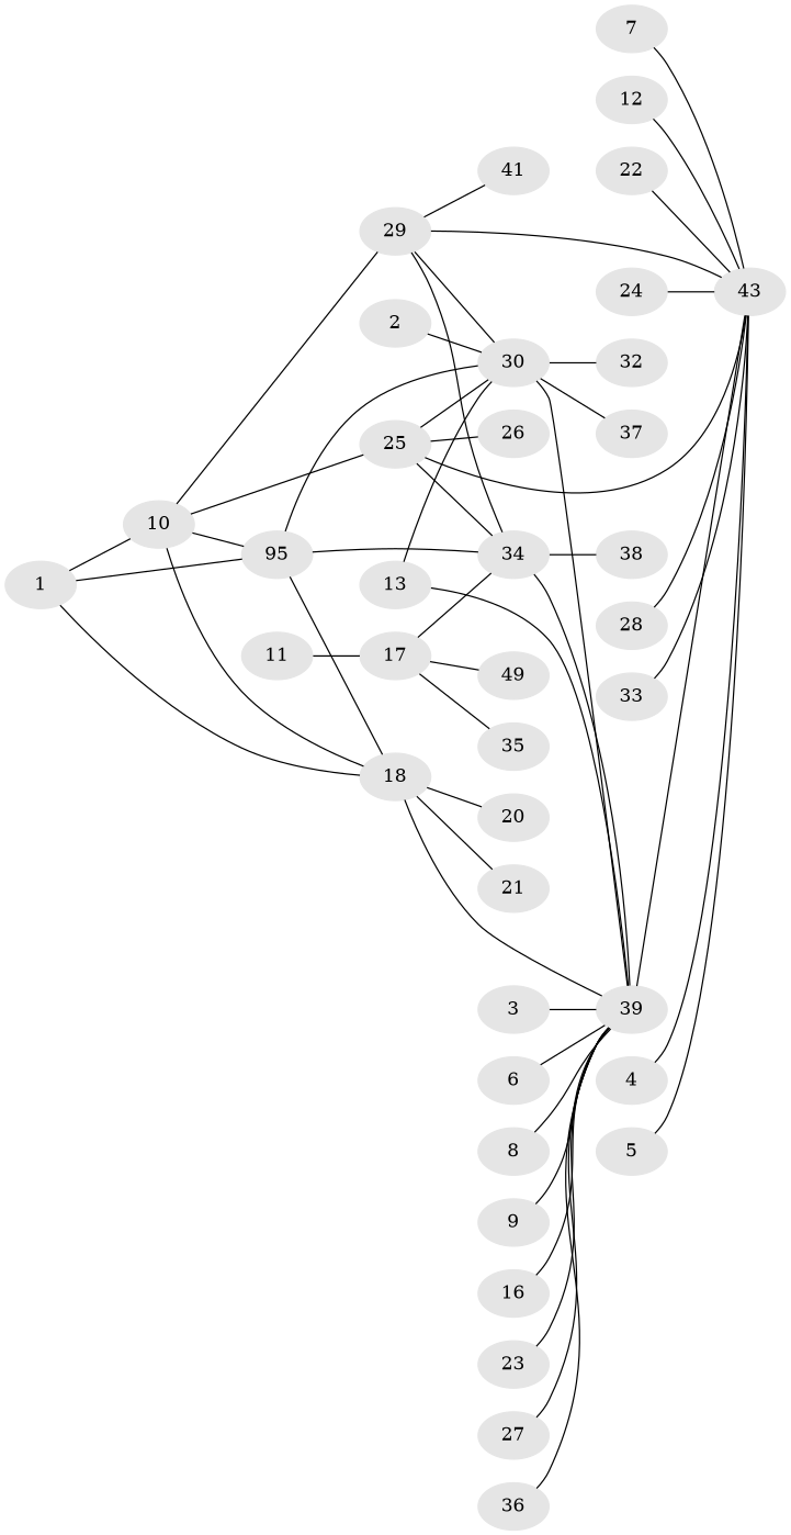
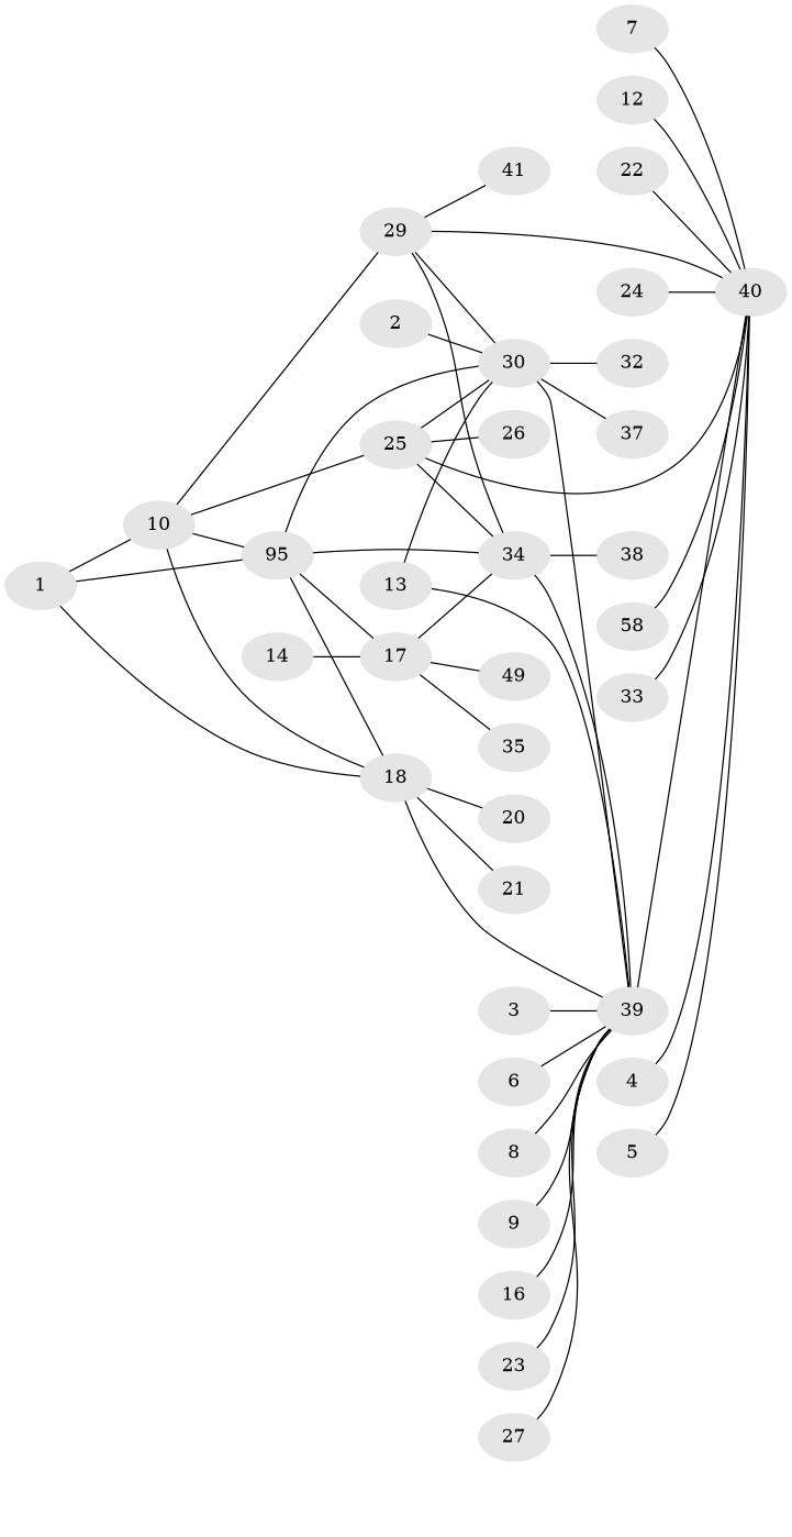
  graph {
    rankdir=LR
    node [color=gray90 style=filled]
    edge [weight=1.0]
    1
    10
    n3 [label=95]
    18
    25
    29
    30
    17
    34
    39
    20
    21
    2
    32
    37
    3
-   40 [label=43]
+   40
    4
    5
    6
    7
    8
    9
    26
    41
-   11
+   11 [label=14]
    n27 [label=49]
    35
    12
    13
    38
    16
    22
    23
    24
    27
-   28
+   28 [label=58]
    33
-   36
    1 -- 10
    1 -- n3
    1 -- 18
    10 -- n3
    10 -- 18
    10 -- 25
    10 -- 29
    n3 -- 18
    n3 -- 30
+   n3 -- 17
    n3 -- 34
    18 -- 39
    18 -- 20
    18 -- 21
    25 -- 30 [weight=3.0]
    25 -- 34
    25 -- 40
    25 -- 26
    29 -- 30
    29 -- 34
    29 -- 40 [weight=3.0]
    29 -- 41
    30 -- 39
    30 -- 32
    30 -- 37
    17 -- 34 [weight=3.0]
    17 -- n27
    17 -- 35
    34 -- 39
    34 -- 38
    39 -- 40
    2 -- 30
    3 -- 39
    4 -- 40
    5 -- 40
    6 -- 39
    7 -- 40
    8 -- 39
    9 -- 39
    11 -- 17
    12 -- 40
    13 -- 30
    13 -- 39
    16 -- 39
    22 -- 40
    23 -- 39
    24 -- 40
    27 -- 39
    28 -- 40
    33 -- 40
-   36 -- 39
  }
